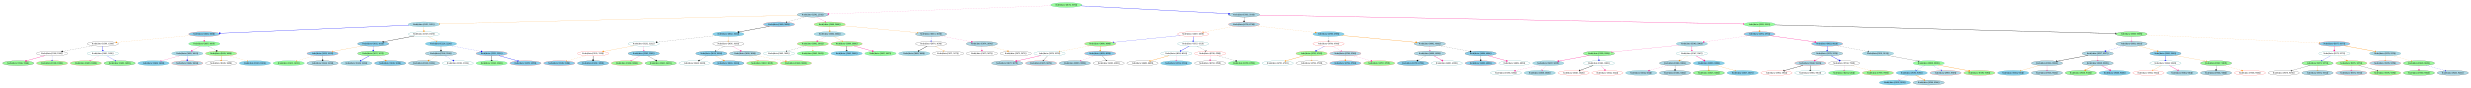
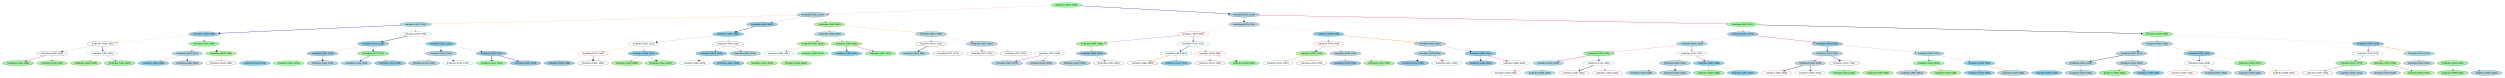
  digraph {
    fontname="Noto Serif"
    node [color=black fillcolor=lightblue fontname="Noto Serif" style=filled]
    edge [arrowhead=tee color=darkorange fontname="Noto Serif" style=dashed]
    n1 [color=teal fillcolor=palegreen label="Node{data=[3676, 3676]}"]
    n2 [label="Node{data=[2502, 2502]}"]
    n3 [label="Node{data=[5035, 5035]}"]
    n4 [color=teal label="Node{data=[1611, 1611]}"]
    n5 [color=red fillcolor=skyblue label="Node{data=[3660, 3660]}"]
    n6 [color=red fillcolor=palegreen label="Node{data=[3668, 3668]}"]
    n7 [color=red label="Node{data=[4790, 4790]}"]
    n8 [color=teal fillcolor=palegreen label="Node{data=[9281, 9281]}"]
    n9 [color=red fillcolor=skyblue label="Node{data=[1603, 1603]}"]
    n10 [color=teal fillcolor=white label="Node{data=[1619, 1619]}"]
    n11 [color=teal fillcolor=skyblue label="Node{data=[3652, 3652]}"]
    n12 [fillcolor=white label="Node{data=[1599, 1599]}"]
    n13 [color=teal fillcolor=palegreen label="Node{data=[1607, 1607]}"]
    n14 [fillcolor=skyblue label="Node{data=[1615, 1615]}"]
    n15 [color=teal fillcolor=skyblue label="Node{data=[2224, 2224]}"]
    n16 [fillcolor=white label="Node{data=[1566, 1566]}"]
    n17 [color=teal fillcolor=white label="Node{data=[1601, 1601]}"]
    n18 [color=teal label="Node{data=[1605, 1605]}"]
    n19 [color=red fillcolor=palegreen label="Node{data=[1609, 1609]}"]
    n20 [fillcolor=palegreen label="Node{data=[1556, 1556]}"]
    n21 [color=red fillcolor=palegreen label="Node{data=[1598, 1598]}"]
    n22 [color=red fillcolor=palegreen label="Node{data=[1600, 1600]}"]
    n23 [fillcolor=palegreen label="Node{data=[1602, 1602]}"]
    n24 [color=teal fillcolor=skyblue label="Node{data=[1604, 1604]}"]
    n25 [color=red label="Node{data=[1606, 1606]}"]
    n26 [fillcolor=white label="Node{data=[1608, 1608]}"]
    n27 [color=teal fillcolor=skyblue label="Node{data=[1610, 1610]}"]
    n28 [color=red fillcolor=skyblue label="Node{data=[1613, 1613]}"]
    n29 [fillcolor=palegreen label="Node{data=[1617, 1617]}"]
    n30 [label="Node{data=[2166, 2166]}"]
    n31 [color=red fillcolor=skyblue label="Node{data=[2331, 2331]}"]
    n32 [color=teal fillcolor=palegreen label="Node{data=[1612, 1612]}"]
    n33 [label="Node{data=[1614, 1614]}"]
    n34 [color=teal label="Node{data=[1616, 1616]}"]
    n35 [fillcolor=skyblue label="Node{data=[1618, 1618]}"]
    n36 [label="Node{data=[1635, 1635]}"]
    n37 [color=teal fillcolor=white label="Node{data=[2185, 2185]}"]
    n38 [color=teal fillcolor=palegreen label="Node{data=[2242, 2242]}"]
    n39 [color=red fillcolor=skyblue label="Node{data=[2470, 2470]}"]
    n40 [color=teal fillcolor=white label="Node{data=[3232, 3232]}"]
    n41 [fillcolor=white label="Node{data=[3656, 3656]}"]
    n42 [color=teal label="Node{data=[3664, 3664]}"]
    n43 [label="Node{data=[3672, 3672]}"]
    n44 [color=red fillcolor=white label="Node{data=[3159, 3159]}"]
    n45 [fillcolor=skyblue label="Node{data=[3383, 3383]}"]
    n46 [fillcolor=skyblue label="Node{data=[3654, 3654]}"]
    n47 [label="Node{data=[3658, 3658]}"]
    n48 [color=red fillcolor=skyblue label="Node{data=[3149, 3149]}"]
-   n49 [fillcolor=skyblue label="Node{data=[3202, 3202]}"]
+   n49 [fillcolor=white label="Node{data=[3202, 3202]}"]
    n50 [color=red fillcolor=palegreen label="Node{data=[3268, 3268]}"]
    n51 [fillcolor=palegreen label="Node{data=[3651, 3651]}"]
    n52 [color=teal fillcolor=white label="Node{data=[3653, 3653]}"]
    n53 [fillcolor=skyblue label="Node{data=[3655, 3655]}"]
    n54 [color=red fillcolor=palegreen label="Node{data=[3657, 3657]}"]
    n55 [color=red fillcolor=palegreen label="Node{data=[3659, 3659]}"]
    n56 [color=red fillcolor=palegreen label="Node{data=[3662, 3662]}"]
    n57 [color=red fillcolor=palegreen label="Node{data=[3666, 3666]}"]
    n58 [fillcolor=white label="Node{data=[3670, 3670]}"]
    n59 [label="Node{data=[3674, 3674]}"]
    n60 [color=teal fillcolor=white label="Node{data=[3661, 3661]}"]
    n61 [color=teal fillcolor=palegreen label="Node{data=[3663, 3663]}"]
    n62 [color=teal fillcolor=skyblue label="Node{data=[3665, 3665]}"]
    n63 [color=teal fillcolor=palegreen label="Node{data=[3667, 3667]}"]
    n64 [color=teal label="Node{data=[3669, 3669]}"]
    n65 [fillcolor=white label="Node{data=[3671, 3671]}"]
    n66 [fillcolor=white label="Node{data=[3673, 3673]}"]
    n67 [fillcolor=white label="Node{data=[3675, 3675]}"]
    n68 [color=red fillcolor=white label="Node{data=[4587, 4587]}"]
    n69 [color=teal fillcolor=skyblue label="Node{data=[4798, 4798]}"]
    n70 [color=red fillcolor=skyblue label="Node{data=[5872, 5872]}"]
    n71 [fillcolor=palegreen label="Node{data=[9369, 9369]}"]
    n72 [color=red fillcolor=palegreen label="Node{data=[3680, 3680]}"]
    n73 [color=teal fillcolor=white label="Node{data=[4727, 4727]}"]
    n74 [color=red fillcolor=white label="Node{data=[4794, 4794]}"]
    n75 [label="Node{data=[4802, 4802]}"]
    n76 [color=teal fillcolor=white label="Node{data=[3678, 3678]}"]
    n77 [color=red fillcolor=skyblue label="Node{data=[4029, 4029]}"]
    n78 [color=teal fillcolor=white label="Node{data=[4654, 4654]}"]
    n79 [color=red fillcolor=white label="Node{data=[4788, 4788]}"]
    n80 [label="Node{data=[3677, 3677]}"]
    n81 [color=red label="Node{data=[3679, 3679]}"]
    n82 [label="Node{data=[3999, 3999]}"]
    n83 [fillcolor=white label="Node{data=[4282, 4282]}"]
    n84 [fillcolor=white label="Node{data=[4600, 4600]}"]
    n85 [color=teal fillcolor=skyblue label="Node{data=[4724, 4724]}"]
    n86 [fillcolor=white label="Node{data=[4782, 4782]}"]
    n87 [color=teal fillcolor=palegreen label="Node{data=[4789, 4789]}"]
    n88 [color=red fillcolor=palegreen label="Node{data=[4792, 4792]}"]
    n89 [color=red label="Node{data=[4796, 4796]}"]
    n90 [label="Node{data=[4800, 4800]}"]
    n91 [fillcolor=skyblue label="Node{data=[4804, 4804]}"]
    n92 [color=teal fillcolor=white label="Node{data=[4791, 4791]}"]
    n93 [fillcolor=white label="Node{data=[4793, 4793]}"]
    n94 [color=red fillcolor=skyblue label="Node{data=[4795, 4795]}"]
    n95 [color=red fillcolor=palegreen label="Node{data=[4797, 4797]}"]
    n96 [fillcolor=skyblue label="Node{data=[4799, 4799]}"]
    n97 [color=teal fillcolor=white label="Node{data=[4801, 4801]}"]
    n98 [color=red fillcolor=skyblue label="Node{data=[4803, 4803]}"]
    n99 [color=teal fillcolor=white label="Node{data=[4805, 4805]}"]
    n100 [color=teal label="Node{data=[5043, 5043]}"]
    n101 [color=red fillcolor=skyblue label="Node{data=[8023, 8023]}"]
    n102 [label="Node{data=[9361, 9361]}"]
    n103 [color=red fillcolor=skyblue label="Node{data=[9377, 9377]}"]
    n104 [fillcolor=palegreen label="Node{data=[5039, 5039]}"]
    n105 [color=teal fillcolor=white label="Node{data=[5047, 5047]}"]
    n106 [label="Node{data=[5979, 5979]}"]
    n107 [color=teal label="Node{data=[9191, 9191]}"]
    n108 [color=teal label="Node{data=[5037, 5037]}"]
    n109 [color=teal fillcolor=white label="Node{data=[5041, 5041]}"]
    n110 [label="Node{data=[5045, 5045]}"]
    n111 [color=teal fillcolor=skyblue label="Node{data=[5098, 5098]}"]
    n112 [color=teal fillcolor=white label="Node{data=[5036, 5036]}"]
    n113 [color=teal label="Node{data=[5038, 5038]}"]
    n114 [color=red fillcolor=white label="Node{data=[5040, 5040]}"]
    n115 [color=red fillcolor=white label="Node{data=[5042, 5042]}"]
    n116 [color=teal label="Node{data=[5044, 5044]}"]
    n117 [label="Node{data=[5046, 5046]}"]
    n118 [fillcolor=palegreen label="Node{data=[5048, 5048]}"]
    n119 [color=teal fillcolor=skyblue label="Node{data=[5857, 5857]}"]
    n120 [color=red label="Node{data=[5942, 5942]}"]
    n121 [fillcolor=white label="Node{data=[7592, 7592]}"]
    n122 [color=teal fillcolor=palegreen label="Node{data=[9020, 9020]}"]
    n123 [color=teal fillcolor=skyblue label="Node{data=[9193, 9193]}"]
    n124 [color=red fillcolor=white label="Node{data=[5902, 5902]}"]
    n125 [color=teal fillcolor=white label="Node{data=[5965, 5965]}"]
    n126 [color=teal fillcolor=palegreen label="Node{data=[6264, 6264]}"]
    n127 [color=red fillcolor=palegreen label="Node{data=[7959, 7959]}"]
    n128 [color=red label="Node{data=[8907, 8907]}"]
    n129 [color=red fillcolor=palegreen label="Node{data=[9190, 9190]}"]
    n130 [color=teal fillcolor=skyblue label="Node{data=[9192, 9192]}"]
    n131 [label="Node{data=[9266, 9266]}"]
    n132 [label="Node{data=[9357, 9357]}"]
    n133 [fillcolor=skyblue label="Node{data=[9365, 9365]}"]
    n134 [color=teal fillcolor=white label="Node{data=[9373, 9373]}"]
    n135 [color=teal label="Node{data=[9379, 9379]}"]
    n136 [label="Node{data=[9355, 9355]}"]
    n137 [label="Node{data=[9359, 9359]}"]
    n138 [color=teal fillcolor=white label="Node{data=[9363, 9363]}"]
    n139 [fillcolor=palegreen label="Node{data=[9367, 9367]}"]
    n140 [color=teal fillcolor=skyblue label="Node{data=[9354, 9354]}"]
    n141 [label="Node{data=[9356, 9356]}"]
    n142 [fillcolor=palegreen label="Node{data=[9358, 9358]}"]
    n143 [color=teal fillcolor=skyblue label="Node{data=[9360, 9360]}"]
    n144 [color=red fillcolor=white label="Node{data=[9362, 9362]}"]
    n145 [color=teal label="Node{data=[9364, 9364]}"]
    n146 [label="Node{data=[9366, 9366]}"]
    n147 [color=red fillcolor=white label="Node{data=[9368, 9368]}"]
    n148 [fillcolor=palegreen label="Node{data=[9371, 9371]}"]
    n149 [color=red fillcolor=palegreen label="Node{data=[9375, 9375]}"]
    n150 [color=red label="Node{data=[9378, 9378]}"]
    n151 [fillcolor=palegreen label="Node{data=[9428, 9428]}"]
    n152 [fillcolor=white label="Node{data=[9370, 9370]}"]
    n153 [label="Node{data=[9372, 9372]}"]
    n154 [color=red label="Node{data=[9374, 9374]}"]
    n155 [color=red fillcolor=palegreen label="Node{data=[9376, 9376]}"]
    n156 [fillcolor=palegreen label="Node{data=[9380, 9380]}"]
    n157 [label="Node{data=[9435, 9435]}"]
    n1 -> n2 [arrowhead=box color=deeppink]
    n1 -> n3 [arrowhead=box color=blue style=bold]
    n2 -> n4 [style=solid]
    n2 -> n5 [color=black]
    n2 -> n6 [color=deeppink style=solid]
    n3 -> n7 [arrowhead=box color=black style=solid]
    n3 -> n8 [color=deeppink style=bold]
    n4 -> n9 [arrowhead=box color=blue style=bold]
    n4 -> n10 [arrowhead=box style=solid]
    n5 -> n11 [arrowhead=box color=black style=bold]
    n6 -> n42 [arrowhead=box style=solid]
    n6 -> n43 [style=solid]
    n7 -> n68
    n7 -> n69 [arrowhead=box]
    n8 -> n70 [arrowhead=box]
    n8 -> n71 [color=black style=bold]
    n9 -> n12 [arrowhead=box]
    n9 -> n13 [arrowhead=box color=deeppink]
    n10 -> n14 [color=black style=bold]
    n10 -> n15 [style=solid]
    n11 -> n40 [arrowhead=box color=black]
    n11 -> n41 [style=solid]
    n12 -> n16 [arrowhead=box color=black]
    n12 -> n17 [color=blue style=bold]
    n13 -> n18 [arrowhead=box color=deeppink style=solid]
    n13 -> n19 [arrowhead=box color=black]
    n14 -> n28 [style=solid]
    n14 -> n29 [arrowhead=box color=blue style=solid]
    n15 -> n30 [arrowhead=box color=black style=solid]
    n15 -> n31 [arrowhead=box color=blue]
    n16 -> n20 [arrowhead=box color=deeppink style=bold]
    n16 -> n21 [color=blue]
    n17 -> n22 [color=deeppink]
    n17 -> n23 [color=blue style=solid]
    n18 -> n24 [color=deeppink style=solid]
    n18 -> n25 [arrowhead=box color=blue style=solid]
    n19 -> n26 [style=bold]
    n19 -> n27
    n28 -> n32
    n28 -> n33 [arrowhead=box color=black style=solid]
    n29 -> n34 [color=blue style=bold]
    n29 -> n35 [arrowhead=box]
    n30 -> n36 [arrowhead=box]
    n30 -> n37 [arrowhead=box color=blue]
    n31 -> n38 [color=black style=bold]
    n31 -> n39 [color=blue style=bold]
    n40 -> n44 [arrowhead=box style=solid]
    n40 -> n45 [color=deeppink style=solid]
    n41 -> n46 [color=black]
    n41 -> n47 [arrowhead=box color=deeppink style=solid]
    n42 -> n56 [arrowhead=box color=deeppink]
    n42 -> n57 [style=solid]
    n43 -> n58 [color=blue]
    n43 -> n59 [arrowhead=box color=deeppink]
    n44 -> n48
    n44 -> n49 [arrowhead=box color=black style=bold]
    n45 -> n50 [color=deeppink style=solid]
    n45 -> n51 [arrowhead=box color=black style=solid]
    n46 -> n52 [arrowhead=box color=black]
    n46 -> n53 [arrowhead=box style=solid]
    n47 -> n54
    n47 -> n55 [arrowhead=box]
    n56 -> n60 [color=black]
    n56 -> n61
    n57 -> n62 [color=black style=bold]
    n57 -> n63 [arrowhead=box color=deeppink style=bold]
    n58 -> n64 [color=black style=bold]
    n58 -> n65 [style=solid]
    n59 -> n66 [arrowhead=box color=deeppink]
    n59 -> n67 [arrowhead=box]
    n68 -> n72 [color=blue style=solid]
    n68 -> n73 [color=blue style=bold]
    n69 -> n74 [color=black]
    n69 -> n75 [arrowhead=box style=bold]
    n70 -> n100 [arrowhead=box color=deeppink]
    n70 -> n101 [arrowhead=box color=deeppink style=bold]
    n71 -> n102 [color=deeppink style=solid]
    n71 -> n103
    n72 -> n76
    n72 -> n77 [style=bold]
    n73 -> n78 [color=blue style=bold]
    n73 -> n79 [color=black]
    n74 -> n88 [arrowhead=box color=blue style=solid]
    n74 -> n89 [color=deeppink]
    n75 -> n90 [color=deeppink]
    n75 -> n91 [arrowhead=box color=black]
    n76 -> n80 [arrowhead=box color=deeppink style=bold]
    n76 -> n81 [color=black style=solid]
    n77 -> n82 [color=deeppink]
    n77 -> n83 [color=black style=solid]
    n78 -> n84 [style=bold]
    n78 -> n85 [color=deeppink]
    n79 -> n86 [arrowhead=box color=deeppink]
    n79 -> n87 [arrowhead=box color=black]
    n88 -> n92 [style=bold]
    n88 -> n93
    n89 -> n94 [arrowhead=box]
    n89 -> n95 [arrowhead=box color=deeppink]
    n90 -> n96 [arrowhead=box color=black]
    n90 -> n97 [arrowhead=box color=deeppink style=bold]
    n91 -> n98 [arrowhead=box color=black style=solid]
    n91 -> n99 [arrowhead=box color=deeppink style=bold]
    n100 -> n104 [color=deeppink style=solid]
    n100 -> n105 [color=deeppink style=bold]
    n101 -> n106 [color=blue style=bold]
    n101 -> n107 [color=black]
    n102 -> n132 [arrowhead=box color=blue]
    n102 -> n133 [arrowhead=box style=solid]
    n103 -> n134 [arrowhead=box color=deeppink style=bold]
    n103 -> n135 [style=bold]
    n104 -> n108 [arrowhead=box color=deeppink style=bold]
    n104 -> n109 [arrowhead=box color=blue style=solid]
    n105 -> n110 [arrowhead=box]
    n105 -> n111 [arrowhead=box color=deeppink style=bold]
    n106 -> n120 [arrowhead=box color=deeppink style=solid]
    n106 -> n121 [arrowhead=box color=blue style=bold]
    n107 -> n122 [color=black style=solid]
-   n122 -> n123 [color=blue]
+   n107 -> n123 [color=blue]
    n108 -> n112 [arrowhead=box color=deeppink]
    n108 -> n113 [color=deeppink]
    n109 -> n114 [color=black style=bold]
    n109 -> n115 [arrowhead=box color=deeppink style=solid]
    n110 -> n116 [arrowhead=box color=deeppink]
    n110 -> n117 [arrowhead=box color=black style=solid]
    n111 -> n118 [style=bold]
    n111 -> n119 [style=solid]
    n120 -> n124 [color=black style=bold]
    n120 -> n125 [color=black style=bold]
    n121 -> n126 [color=deeppink]
    n121 -> n127
    n122 -> n128 [color=blue]
    n122 -> n129 [arrowhead=box style=bold]
    n123 -> n130 [color=deeppink]
    n123 -> n131 [style=bold]
    n132 -> n136 [color=black style=bold]
    n132 -> n137 [color=deeppink style=solid]
    n133 -> n138 [color=blue style=bold]
    n133 -> n139 [style=solid]
    n134 -> n148 [color=blue style=solid]
    n134 -> n149 [arrowhead=box]
    n135 -> n150 [style=solid]
    n135 -> n151
    n136 -> n140 [style=solid]
    n136 -> n141 [color=deeppink style=solid]
    n137 -> n142 [arrowhead=box style=bold]
    n137 -> n143 [arrowhead=box color=deeppink style=bold]
    n138 -> n144 [style=solid]
    n138 -> n145 [color=deeppink style=bold]
    n139 -> n146 [arrowhead=box color=black style=solid]
    n139 -> n147 [arrowhead=box]
    n148 -> n152 [color=black style=solid]
    n148 -> n153 [style=solid]
    n149 -> n154 [color=deeppink]
    n149 -> n155 [color=black style=solid]
    n151 -> n156 [arrowhead=box color=deeppink]
    n151 -> n157 [color=blue]
  }
